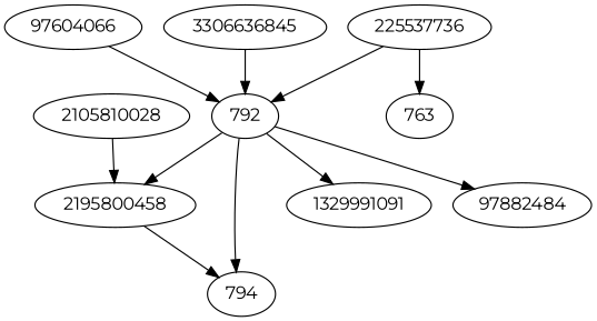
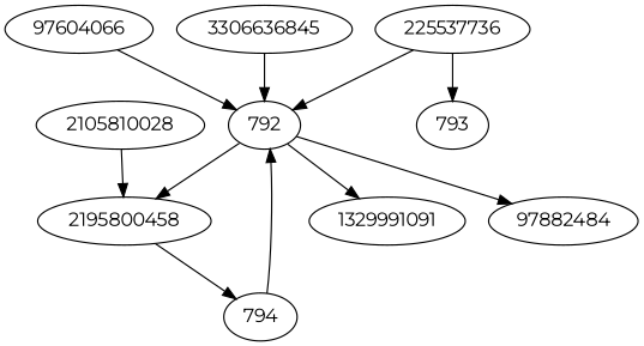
  strict digraph {
    fontname=Montserrat
    node [fontname=Montserrat]
    edge [fontname=Montserrat]
    n1 [label=97604066]
    792
    n3 [label=2195800458]
    794
    1329991091
    97882484
    225537736
-   793 [label=763]
+   793
    2105810028
    3306636845
    n1 -> 792
    792 -> n3
-   792 -> 794
+   794 -> 792
    792 -> 1329991091
    792 -> 97882484
    n3 -> 794
    225537736 -> 792
    225537736 -> 793
    2105810028 -> n3
    3306636845 -> 792
  }
